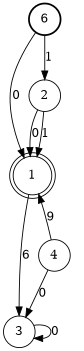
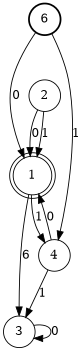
  digraph {
    node [shape=circle]
    n1 [label=6 style=bold]
    1 [peripheries=2]
    2
    3
    4
    n1 -> 1 [label=0]
-   n1 -> 2 [label=1]
+   n1 -> 4 [label=1]
    1 -> 3 [label=6]
+   1 -> 4 [label=1]
    2 -> 1 [label=0]
    2 -> 1 [label=1]
    3 -> 3 [label=0]
-   4 -> 1 [label=9]
-   4 -> 3 [label=0]
+   4 -> 1 [label=0]
+   4 -> 3 [label=1]
  }
